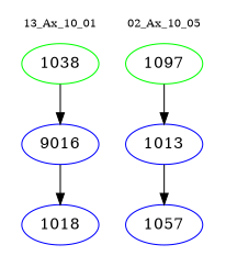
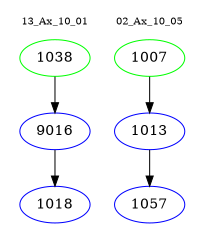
  digraph {
    node [color=blue]
    edge [color=black]
    n1 [color=green label=1038]
    n2 [label=9016]
    n3 [label=1018]
-   n4 [color=green label=1097]
+   n4 [color=green label=1007]
    n5 [label=1013]
    n6 [label=1057]
    subgraph cluster_1 {
      color=white
      fontsize=10
      label="13_Ax_10_01"
      n1
      n2
      n3
    }
    subgraph cluster_2 {
      color=white
      fontsize=10
      label="02_Ax_10_05"
      n4
      n5
      n6
    }
    n1 -> n2
    n2 -> n3
    n4 -> n5
    n5 -> n6
  }
